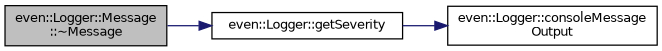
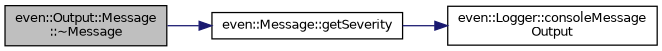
  digraph {
    rankdir=LR
    node [color=black fillcolor=white fontname=Helvetica fontsize=10 shape=record style=filled]
    edge [color=midnightblue fontname=Helvetica fontsize=10 labelfontname=Helvetica labelfontsize=10 style=solid]
-   n1 [fillcolor=grey75 fontcolor=black height=0.2 label="even::Logger::Message\l::~Message" width=0.4]
-   n2 [height=0.2 label="even::Logger::getSeverity" width=0.4]
+   n1 [fillcolor=grey75 fontcolor=black height=0.2 label="even::Output::Message\l::~Message" width=0.4]
+   n2 [height=0.2 label="even::Message::getSeverity" width=0.4]
    n3 [height=0.2 label="even::Logger::consoleMessage\lOutput" width=0.4]
    n1 -> n2
    n2 -> n3
  }
